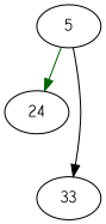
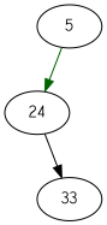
  strict digraph {
    fontname="Comic Neue"
    node [fontname="Comic Neue"]
    edge [fontname="Comic Neue"]
    5 [entry=true]
    24
    n3 [label=33]
    5 -> 24 [color=darkgreen cond=true]
-   5 -> n3
+   24 -> n3
  }
